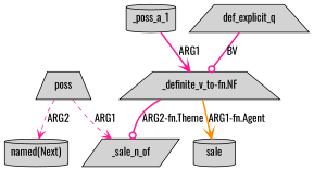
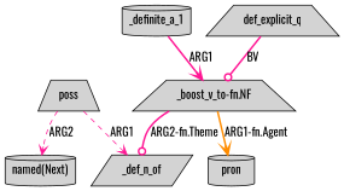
  digraph {
    fontname=Oswald
    node [fontname=Oswald shape=trapezium style=filled]
    edge [arrowhead=vee color=deeppink fontname=Oswald style=bold]
-   "_boost_v_to-fn.NF" [label="_definite_v_to-fn.NF"]
-   _definite_a_1 [shape=cylinder label=_poss_a_1]
-   _sale_n_of [shape=parallelogram]
-   pron [shape=cylinder label=sale]
+   "_boost_v_to-fn.NF"
+   _definite_a_1 [shape=cylinder]
+   _sale_n_of [shape=parallelogram label=_def_n_of]
+   pron [shape=cylinder]
    poss
    "named(Next)" [shape=cylinder]
    def_explicit_q
    "_boost_v_to-fn.NF" -> _sale_n_of [arrowhead=odot label="ARG2-fn.Theme"]
    "_boost_v_to-fn.NF" -> pron [color=darkorange label="ARG1-fn.Agent"]
    _definite_a_1 -> "_boost_v_to-fn.NF" [label=ARG1]
    poss -> _sale_n_of [label=ARG1 style=dashed]
    poss -> "named(Next)" [label=ARG2 style=dashed]
    def_explicit_q -> "_boost_v_to-fn.NF" [arrowhead=odot label=BV]
  }
